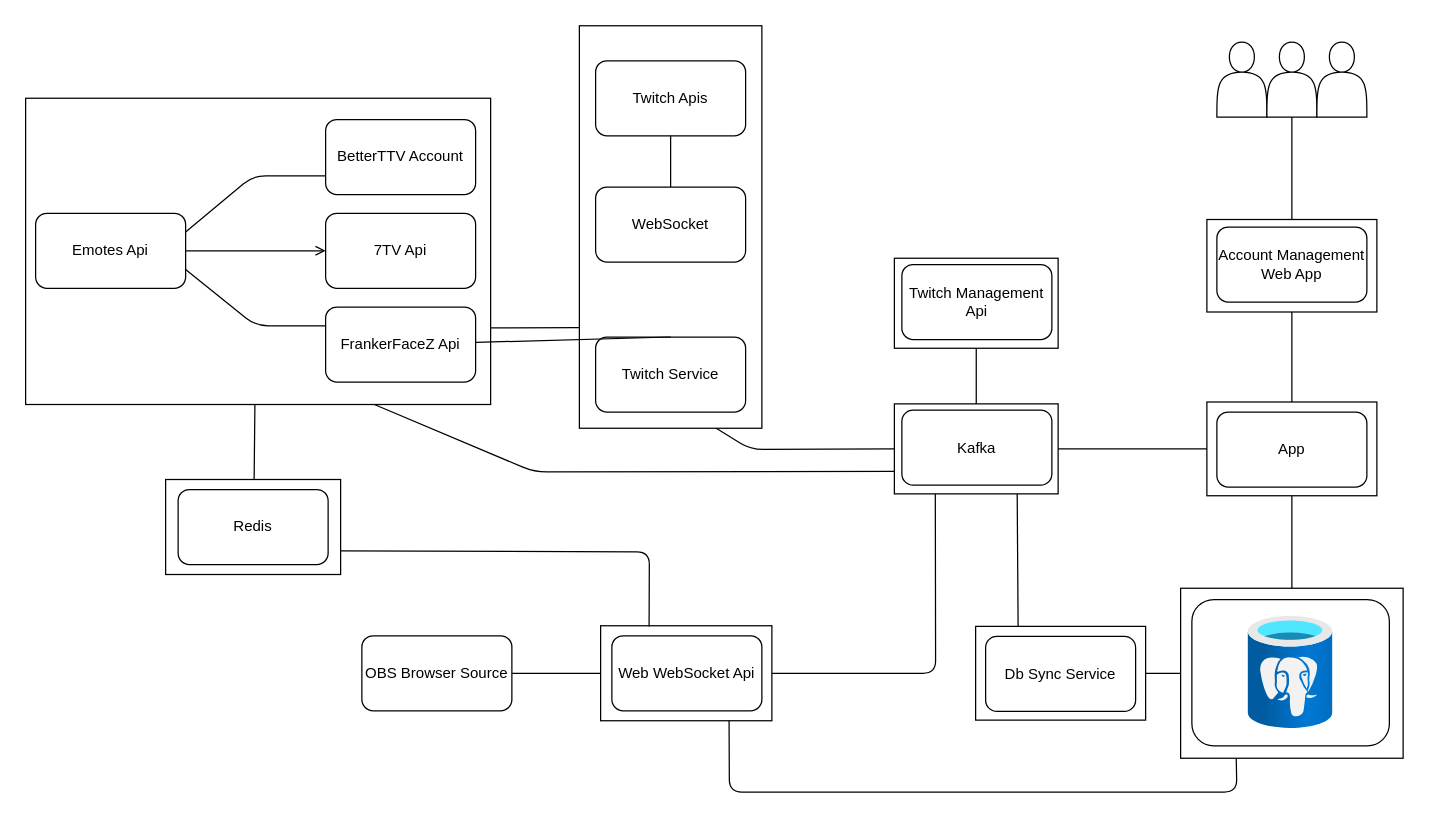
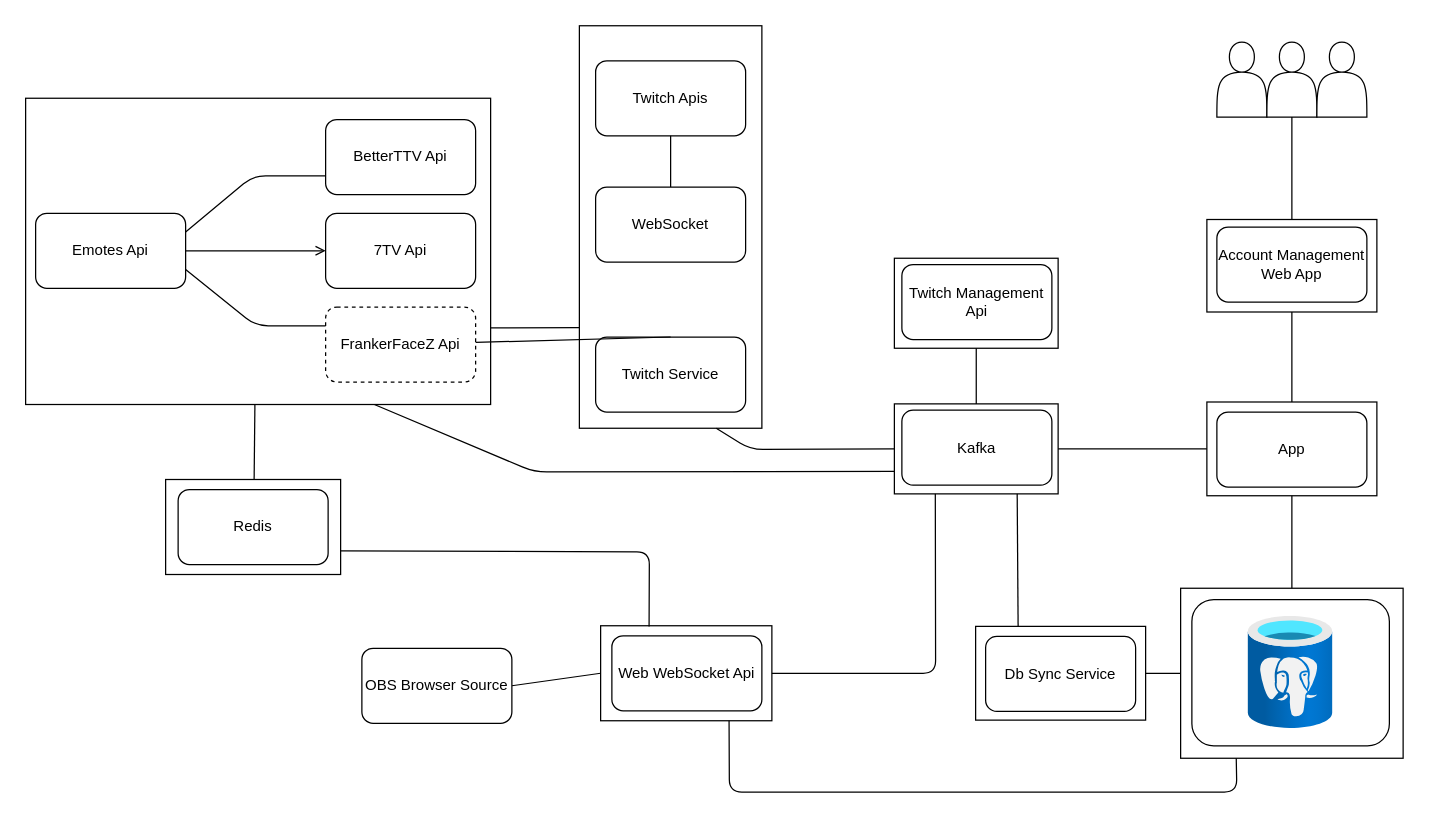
  <mxCell id="0" />
  <mxCell id="1" parent="0" />
  <mxCell id="2" style="edgeStyle=none;html=1;exitX=0.5;exitY=0;exitDx=0;exitDy=0;entryX=0.5;entryY=1;entryDx=0;entryDy=0;startArrow=none;startFill=0;endArrow=none;endFill=0;" edge="1" parent="1" source="20" target="17"><mxGeometry relative="1" as="geometry" /></mxCell>
  <mxCell id="3" value="" style="group" vertex="1" connectable="0" parent="1"><mxGeometry x="973" y="33" width="120" height="60" as="geometry" /></mxCell>
  <mxCell id="4" value="" style="shape=actor;whiteSpace=wrap;html=1;" vertex="1" parent="3"><mxGeometry width="40" height="60" as="geometry" /></mxCell>
  <mxCell id="5" value="" style="shape=actor;whiteSpace=wrap;html=1;" vertex="1" parent="3"><mxGeometry x="40" width="40" height="60" as="geometry" /></mxCell>
  <mxCell id="6" value="" style="shape=actor;whiteSpace=wrap;html=1;" vertex="1" parent="3"><mxGeometry x="80" width="40" height="60" as="geometry" /></mxCell>
  <mxCell id="7" value="" style="group" vertex="1" connectable="0" parent="1"><mxGeometry x="965" y="175" width="136" height="74" as="geometry" /></mxCell>
  <mxCell id="8" value="" style="rounded=0;whiteSpace=wrap;html=1;" vertex="1" parent="7"><mxGeometry width="136" height="74" as="geometry" /></mxCell>
  <mxCell id="9" value="Account Management Web App" style="rounded=1;whiteSpace=wrap;html=1;" vertex="1" parent="7"><mxGeometry x="8" y="6" width="120" height="60" as="geometry" /></mxCell>
  <mxCell id="10" value="" style="group" vertex="1" connectable="0" parent="1"><mxGeometry x="965" y="321" width="136" height="75" as="geometry" /></mxCell>
  <mxCell id="11" value="" style="rounded=0;whiteSpace=wrap;html=1;" vertex="1" parent="10"><mxGeometry width="136" height="75" as="geometry" /></mxCell>
  <mxCell id="12" value="App" style="rounded=1;whiteSpace=wrap;html=1;" vertex="1" parent="10"><mxGeometry x="8" y="8" width="120" height="60" as="geometry" /></mxCell>
  <mxCell id="13" value="" style="group" vertex="1" connectable="0" parent="1"><mxGeometry x="715" y="322.5" width="131" height="72" as="geometry" /></mxCell>
  <mxCell id="14" value="" style="rounded=0;whiteSpace=wrap;html=1;" vertex="1" parent="13"><mxGeometry width="131" height="72" as="geometry" /></mxCell>
  <mxCell id="15" value="Kafka" style="rounded=1;whiteSpace=wrap;html=1;" vertex="1" parent="13"><mxGeometry x="6" y="5" width="120" height="60" as="geometry" /></mxCell>
  <mxCell id="16" value="" style="group" vertex="1" connectable="0" parent="1"><mxGeometry x="132" y="383" width="140" height="76" as="geometry" /></mxCell>
  <mxCell id="17" value="" style="rounded=0;whiteSpace=wrap;html=1;" vertex="1" parent="16"><mxGeometry width="140" height="76" as="geometry" /></mxCell>
  <mxCell id="18" value="Redis" style="rounded=1;whiteSpace=wrap;html=1;" vertex="1" parent="16"><mxGeometry x="10" y="8" width="120" height="60" as="geometry" /></mxCell>
  <mxCell id="19" value="" style="group" vertex="1" connectable="0" parent="1"><mxGeometry x="20" y="78" width="372" height="245" as="geometry" /></mxCell>
  <mxCell id="20" value="" style="rounded=0;whiteSpace=wrap;html=1;" vertex="1" parent="19"><mxGeometry width="372" height="245" as="geometry" /></mxCell>
  <mxCell id="21" value="Emotes Api" style="rounded=1;whiteSpace=wrap;html=1;" vertex="1" parent="19"><mxGeometry x="8" y="92" width="120" height="60" as="geometry" /></mxCell>
  <mxCell id="22" value="7TV Api" style="rounded=1;whiteSpace=wrap;html=1;" vertex="1" parent="19"><mxGeometry x="240" y="92" width="120" height="60" as="geometry" /></mxCell>
  <mxCell id="23" style="edgeStyle=none;html=1;exitX=1;exitY=0.5;exitDx=0;exitDy=0;entryX=0;entryY=0.5;entryDx=0;entryDy=0;startArrow=none;startFill=0;endArrow=open;endFill=0;" edge="1" parent="19" source="21" target="22"><mxGeometry relative="1" as="geometry" /></mxCell>
- <mxCell id="24" value="BetterTTV Account" style="rounded=1;whiteSpace=wrap;html=1;" vertex="1" parent="19"><mxGeometry x="240" y="17" width="120" height="60" as="geometry" /></mxCell>
+ <mxCell id="24" value="BetterTTV Api" style="rounded=1;whiteSpace=wrap;html=1;" vertex="1" parent="19"><mxGeometry x="240" y="17" width="120" height="60" as="geometry" /></mxCell>
  <mxCell id="25" style="edgeStyle=none;html=1;exitX=1;exitY=0.25;exitDx=0;exitDy=0;entryX=0;entryY=0.75;entryDx=0;entryDy=0;startArrow=none;startFill=0;endArrow=none;endFill=0;" edge="1" parent="19" source="21" target="24"><mxGeometry relative="1" as="geometry"><Array as="points"><mxPoint x="182" y="62" /></Array></mxGeometry></mxCell>
- <mxCell id="26" value="FrankerFaceZ Api" style="rounded=1;whiteSpace=wrap;html=1;" vertex="1" parent="19"><mxGeometry x="240" y="167" width="120" height="60" as="geometry" /></mxCell>
+ <mxCell id="26" value="FrankerFaceZ Api" style="rounded=1;whiteSpace=wrap;html=1;dashed=1;" vertex="1" parent="19"><mxGeometry x="240" y="167" width="120" height="60" as="geometry" /></mxCell>
  <mxCell id="27" style="edgeStyle=none;html=1;exitX=1;exitY=0.75;exitDx=0;exitDy=0;entryX=0;entryY=0.25;entryDx=0;entryDy=0;startArrow=none;startFill=0;endArrow=none;endFill=0;" edge="1" parent="19" source="21" target="26"><mxGeometry relative="1" as="geometry"><Array as="points"><mxPoint x="184" y="182" /></Array></mxGeometry></mxCell>
  <mxCell id="28" value="" style="group" vertex="1" connectable="0" parent="1"><mxGeometry x="463" y="20" width="146" height="322" as="geometry" /></mxCell>
  <mxCell id="29" value="" style="rounded=0;whiteSpace=wrap;html=1;" vertex="1" parent="28"><mxGeometry width="146" height="322" as="geometry" /></mxCell>
  <mxCell id="30" value="Twitch Service" style="rounded=1;whiteSpace=wrap;html=1;" vertex="1" parent="28"><mxGeometry x="13" y="249" width="120" height="60" as="geometry" /></mxCell>
  <mxCell id="31" value="WebSocket" style="rounded=1;whiteSpace=wrap;html=1;" vertex="1" parent="28"><mxGeometry x="13" y="129" width="120" height="60" as="geometry" /></mxCell>
  <mxCell id="32" style="edgeStyle=none;html=1;exitX=0.5;exitY=0;exitDx=0;exitDy=0;startArrow=none;startFill=0;endArrow=none;endFill=0;" edge="1" parent="28" source="30" target="26"><mxGeometry relative="1" as="geometry" /></mxCell>
  <mxCell id="33" value="Twitch Apis" style="rounded=1;whiteSpace=wrap;html=1;" vertex="1" parent="28"><mxGeometry x="13" y="28" width="120" height="60" as="geometry" /></mxCell>
  <mxCell id="34" style="edgeStyle=none;html=1;exitX=0.5;exitY=0;exitDx=0;exitDy=0;entryX=0.5;entryY=1;entryDx=0;entryDy=0;startArrow=none;startFill=0;endArrow=none;endFill=0;" edge="1" parent="28" source="31" target="33"><mxGeometry relative="1" as="geometry" /></mxCell>
  <mxCell id="35" value="" style="group" vertex="1" connectable="0" parent="1"><mxGeometry x="944" y="470" width="178" height="136" as="geometry" /></mxCell>
  <mxCell id="36" value="" style="rounded=0;whiteSpace=wrap;html=1;" vertex="1" parent="35"><mxGeometry width="178" height="136" as="geometry" /></mxCell>
  <mxCell id="37" value="" style="group" vertex="1" connectable="0" parent="35"><mxGeometry x="9" y="9" width="158" height="117" as="geometry" /></mxCell>
  <mxCell id="38" value="" style="rounded=1;whiteSpace=wrap;html=1;fontStyle=4;container=0;" vertex="1" parent="37"><mxGeometry width="158" height="117" as="geometry" /></mxCell>
  <mxCell id="39" value="" style="aspect=fixed;html=1;points=[];align=center;image;fontSize=12;image=img/lib/azure2/databases/Azure_Database_PostgreSQL_Server.svg;fontFamily=Helvetica;fontColor=default;strokeColor=default;fillColor=default;fontStyle=4;container=0;" parent="37" vertex="1"><mxGeometry x="7.4" y="13.75" width="143.2" height="89.5" as="geometry" /></mxCell>
  <mxCell id="40" style="edgeStyle=none;html=1;exitX=0.5;exitY=1;exitDx=0;exitDy=0;entryX=0.5;entryY=0;entryDx=0;entryDy=0;startArrow=none;startFill=0;endArrow=none;endFill=0;" edge="1" parent="1" source="8" target="11"><mxGeometry relative="1" as="geometry" /></mxCell>
  <mxCell id="41" style="edgeStyle=none;html=1;exitX=0.5;exitY=0;exitDx=0;exitDy=0;entryX=0.5;entryY=1;entryDx=0;entryDy=0;startArrow=none;startFill=0;endArrow=none;endFill=0;" edge="1" parent="1" source="8" target="5"><mxGeometry relative="1" as="geometry" /></mxCell>
  <mxCell id="42" style="edgeStyle=none;html=1;exitX=0.5;exitY=1;exitDx=0;exitDy=0;entryX=0.5;entryY=0;entryDx=0;entryDy=0;startArrow=none;startFill=0;endArrow=none;endFill=0;" edge="1" parent="1" source="11" target="36"><mxGeometry relative="1" as="geometry" /></mxCell>
  <mxCell id="43" style="edgeStyle=none;html=1;exitX=0.75;exitY=1;exitDx=0;exitDy=0;entryX=0;entryY=0.5;entryDx=0;entryDy=0;startArrow=none;startFill=0;endArrow=none;endFill=0;" edge="1" parent="1" source="29" target="14"><mxGeometry relative="1" as="geometry"><Array as="points"><mxPoint x="600" y="359" /></Array></mxGeometry></mxCell>
  <mxCell id="44" style="edgeStyle=none;html=1;exitX=1;exitY=0.5;exitDx=0;exitDy=0;entryX=0;entryY=0.5;entryDx=0;entryDy=0;startArrow=none;startFill=0;endArrow=none;endFill=0;" edge="1" parent="1" source="14" target="11"><mxGeometry relative="1" as="geometry" /></mxCell>
  <mxCell id="45" style="edgeStyle=none;html=1;exitX=1;exitY=0.5;exitDx=0;exitDy=0;entryX=0;entryY=0.5;entryDx=0;entryDy=0;startArrow=none;startFill=0;endArrow=none;endFill=0;" edge="1" parent="1" source="46" target="49"><mxGeometry relative="1" as="geometry" /></mxCell>
- <mxCell id="46" value="OBS Browser Source" style="rounded=1;whiteSpace=wrap;html=1;" vertex="1" parent="1"><mxGeometry x="289" y="508" width="120" height="60" as="geometry" /></mxCell>
+ <mxCell id="46" value="OBS Browser Source" style="rounded=1;whiteSpace=wrap;html=1;" vertex="1" parent="1"><mxGeometry x="289" y="518" width="120" height="60" as="geometry" /></mxCell>
  <mxCell id="47" style="edgeStyle=none;html=1;exitX=0;exitY=0.75;exitDx=0;exitDy=0;entryX=1;entryY=0.75;entryDx=0;entryDy=0;startArrow=none;startFill=0;endArrow=none;endFill=0;" edge="1" parent="1" source="29" target="20"><mxGeometry relative="1" as="geometry" /></mxCell>
  <mxCell id="48" value="" style="group" vertex="1" connectable="0" parent="1"><mxGeometry x="480" y="500" width="137" height="76" as="geometry" /></mxCell>
  <mxCell id="49" value="" style="rounded=0;whiteSpace=wrap;html=1;" vertex="1" parent="48"><mxGeometry width="137" height="76" as="geometry" /></mxCell>
  <mxCell id="50" value="Web WebSocket Api" style="rounded=1;whiteSpace=wrap;html=1;" vertex="1" parent="48"><mxGeometry x="9" y="8" width="120" height="60" as="geometry" /></mxCell>
  <mxCell id="51" style="edgeStyle=none;html=1;exitX=1;exitY=0.5;exitDx=0;exitDy=0;entryX=0.25;entryY=1;entryDx=0;entryDy=0;startArrow=none;startFill=0;endArrow=none;endFill=0;" edge="1" parent="1" source="49" target="14"><mxGeometry relative="1" as="geometry"><Array as="points"><mxPoint x="748" y="538" /></Array></mxGeometry></mxCell>
  <mxCell id="52" value="" style="group" vertex="1" connectable="0" parent="1"><mxGeometry x="780" y="500.5" width="136" height="75" as="geometry" /></mxCell>
  <mxCell id="53" value="" style="rounded=0;whiteSpace=wrap;html=1;" vertex="1" parent="52"><mxGeometry width="136" height="75" as="geometry" /></mxCell>
  <mxCell id="54" value="Db Sync Service" style="rounded=1;whiteSpace=wrap;html=1;" vertex="1" parent="52"><mxGeometry x="8" y="8" width="120" height="60" as="geometry" /></mxCell>
  <mxCell id="55" style="edgeStyle=none;html=1;exitX=0.75;exitY=1;exitDx=0;exitDy=0;entryX=0.25;entryY=0;entryDx=0;entryDy=0;startArrow=none;startFill=0;endArrow=none;endFill=0;" edge="1" parent="1" source="14" target="53"><mxGeometry relative="1" as="geometry" /></mxCell>
  <mxCell id="56" style="edgeStyle=none;html=1;exitX=1;exitY=0.5;exitDx=0;exitDy=0;entryX=0;entryY=0.5;entryDx=0;entryDy=0;startArrow=none;startFill=0;endArrow=none;endFill=0;" edge="1" parent="1" source="53" target="36"><mxGeometry relative="1" as="geometry" /></mxCell>
  <mxCell id="57" style="edgeStyle=none;html=1;entryX=1;entryY=0.75;entryDx=0;entryDy=0;startArrow=none;startFill=0;endArrow=none;endFill=0;exitX=0.283;exitY=0.008;exitDx=0;exitDy=0;exitPerimeter=0;" edge="1" parent="1" source="49"><mxGeometry relative="1" as="geometry"><mxPoint x="533" y="471" as="sourcePoint" /><mxPoint x="272" y="440" as="targetPoint" /><Array as="points"><mxPoint x="519" y="441" /></Array></mxGeometry></mxCell>
  <mxCell id="58" style="edgeStyle=none;html=1;exitX=0.75;exitY=1;exitDx=0;exitDy=0;entryX=0.25;entryY=1;entryDx=0;entryDy=0;startArrow=none;startFill=0;endArrow=none;endFill=0;" edge="1" parent="1" source="49" target="36"><mxGeometry relative="1" as="geometry"><Array as="points"><mxPoint x="583" y="633" /><mxPoint x="989" y="633" /></Array></mxGeometry></mxCell>
  <mxCell id="59" value="" style="group" vertex="1" connectable="0" parent="1"><mxGeometry x="715" y="206" width="131" height="72" as="geometry" /></mxCell>
  <mxCell id="60" value="" style="rounded=0;whiteSpace=wrap;html=1;" vertex="1" parent="59"><mxGeometry width="131" height="72" as="geometry" /></mxCell>
  <mxCell id="61" value="Twitch Management Api" style="rounded=1;whiteSpace=wrap;html=1;" vertex="1" parent="59"><mxGeometry x="6" y="5" width="120" height="60" as="geometry" /></mxCell>
  <mxCell id="62" style="edgeStyle=none;html=1;exitX=0.5;exitY=1;exitDx=0;exitDy=0;entryX=0.5;entryY=0;entryDx=0;entryDy=0;startArrow=none;startFill=0;endArrow=none;endFill=0;" edge="1" parent="1" source="60" target="14"><mxGeometry relative="1" as="geometry" /></mxCell>
  <mxCell id="63" style="edgeStyle=none;html=1;exitX=0;exitY=0.75;exitDx=0;exitDy=0;entryX=0.75;entryY=1;entryDx=0;entryDy=0;startArrow=none;startFill=0;endArrow=none;endFill=0;" edge="1" parent="1" source="14" target="20"><mxGeometry relative="1" as="geometry"><Array as="points"><mxPoint x="427" y="377" /></Array></mxGeometry></mxCell>
